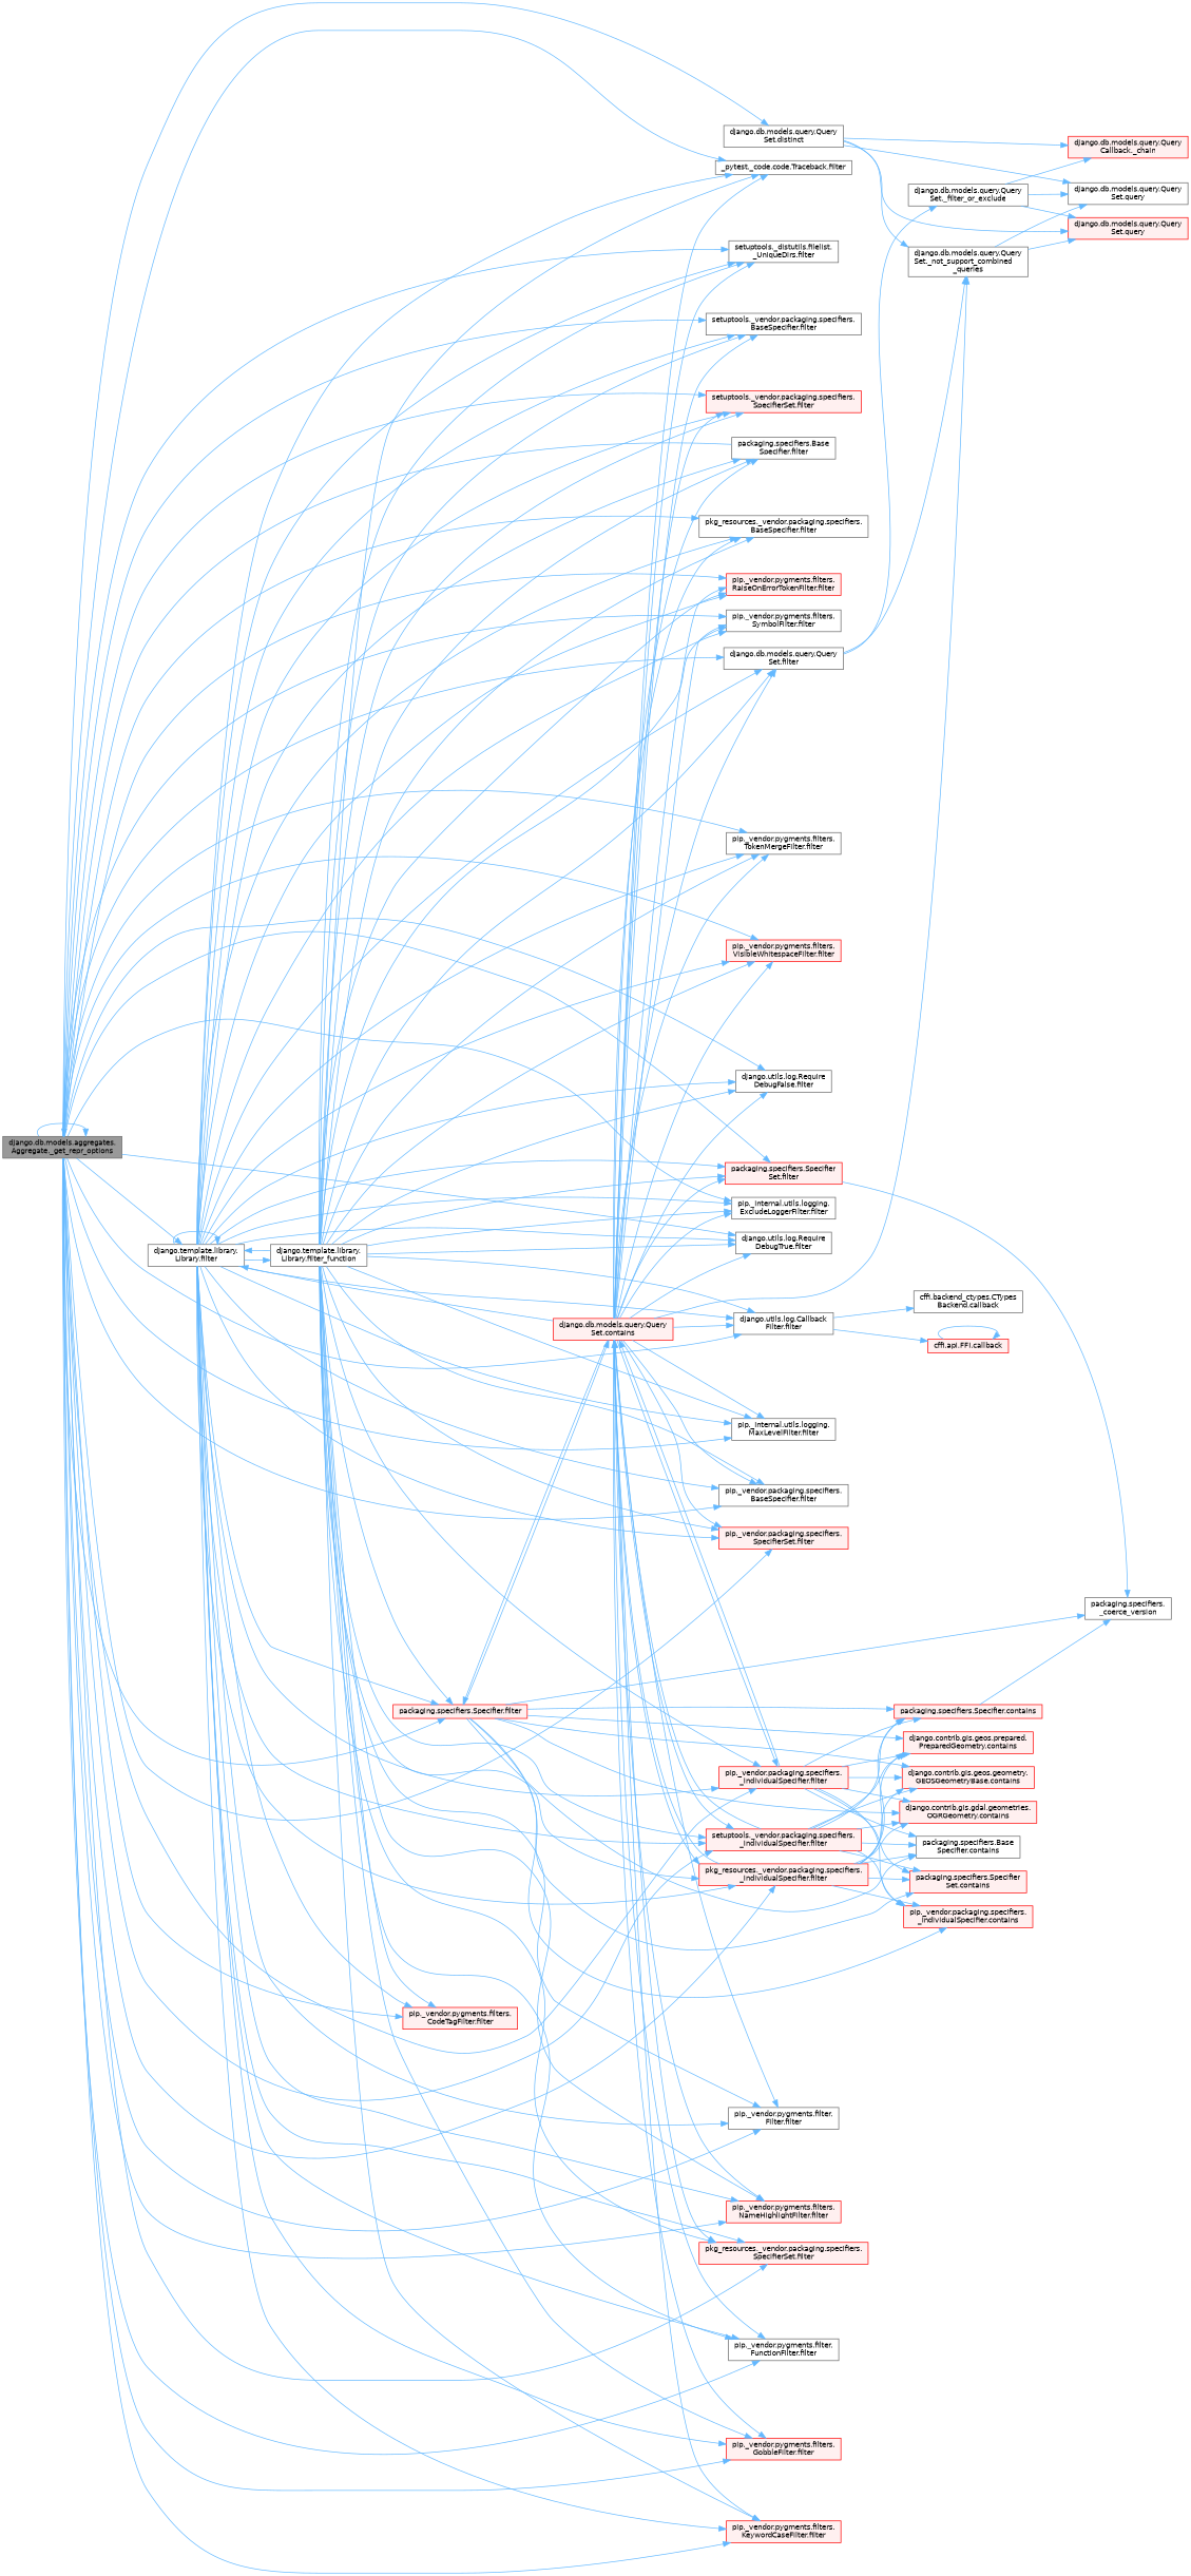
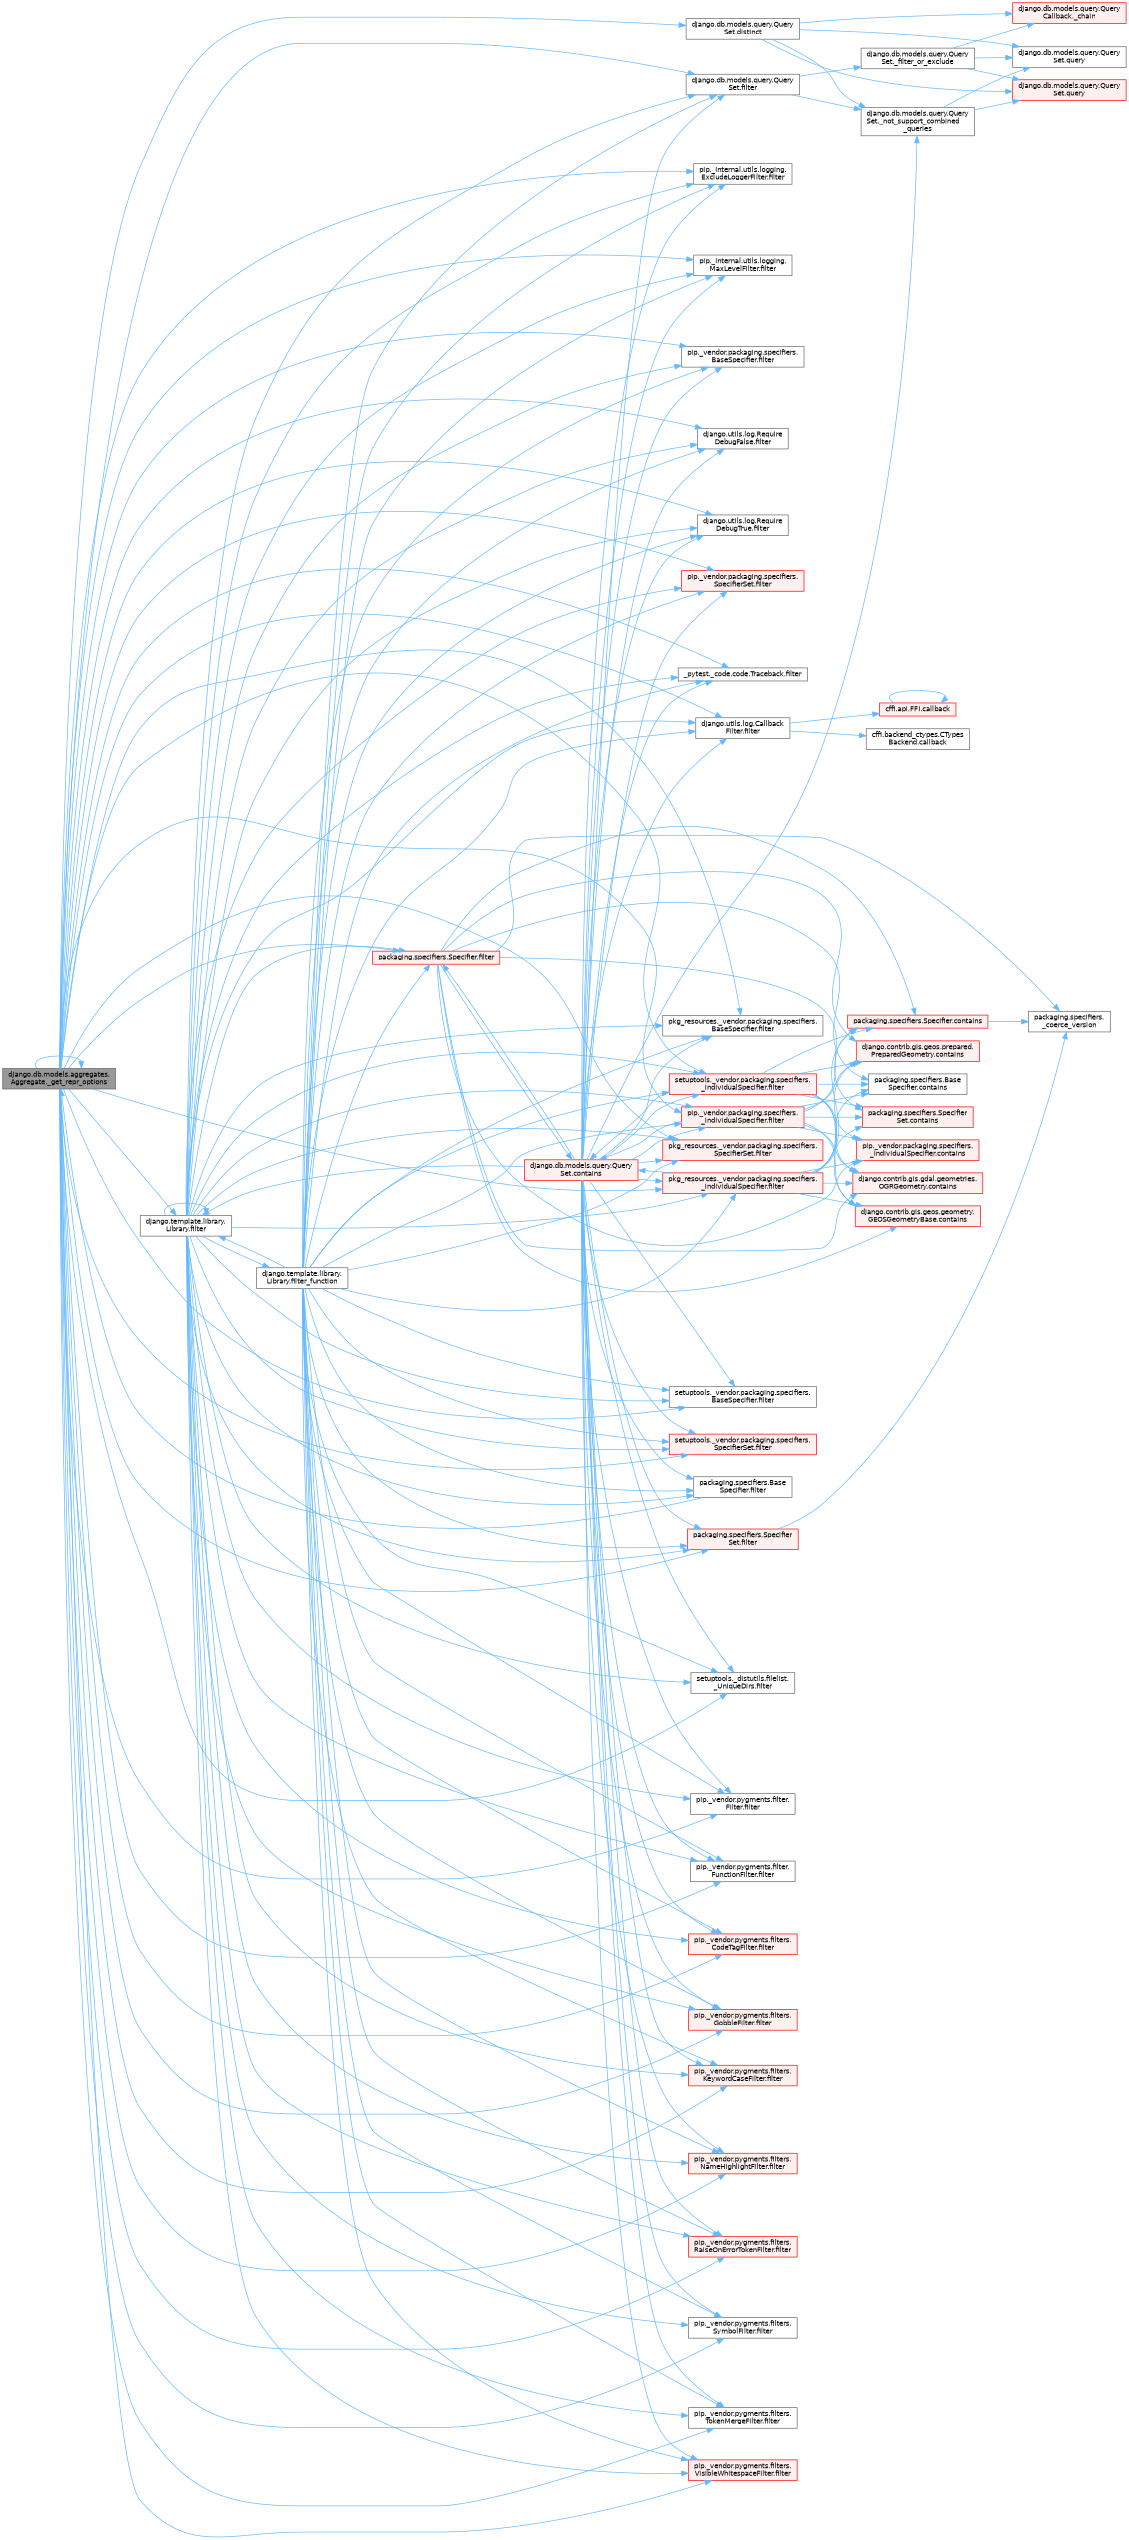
  digraph {
    rankdir=LR
    node [color=grey40 fillcolor=white fontname=Helvetica fontsize=10 shape=box style=filled]
    edge [color=steelblue1 fontname=Helvetica fontsize=10 labelfontname=Helvetica labelfontsize=10 style=solid]
    n1 [color=gray40 fillcolor=grey60 fontcolor=black height=0.2 label="django.db.models.aggregates.\lAggregate._get_repr_options" width=0.4]
    n2 [height=0.2 label="django.db.models.query.Query\lSet.distinct" width=0.4]
    n3 [height=0.2 label="_pytest._code.code.Traceback.filter" width=0.4]
    n4 [height=0.2 label="django.db.models.query.Query\lSet.filter" width=0.4]
    n5 [height=0.2 label="django.template.library.\lLibrary.filter" width=0.4]
    n6 [height=0.2 label="django.utils.log.Callback\lFilter.filter" width=0.4]
    n7 [height=0.2 label="django.utils.log.Require\lDebugFalse.filter" width=0.4]
    n8 [height=0.2 label="django.utils.log.Require\lDebugTrue.filter" width=0.4]
    n9 [color=red fillcolor="#FFF0F0" height=0.2 label="packaging.specifiers.Specifier.filter" width=0.4]
    n10 [color=red fillcolor="#FFF0F0" height=0.2 label="packaging.specifiers.Specifier\lSet.filter" width=0.4]
    n11 [height=0.2 label="pip._internal.utils.logging.\lExcludeLoggerFilter.filter" width=0.4]
    n12 [height=0.2 label="pip._internal.utils.logging.\lMaxLevelFilter.filter" width=0.4]
    n13 [color=red fillcolor="#FFF0F0" height=0.2 label="pip._vendor.packaging.specifiers.\l_IndividualSpecifier.filter" width=0.4]
    n14 [height=0.2 label="pip._vendor.packaging.specifiers.\lBaseSpecifier.filter" width=0.4]
    n15 [color=red fillcolor="#FFF0F0" height=0.2 label="pip._vendor.packaging.specifiers.\lSpecifierSet.filter" width=0.4]
    n16 [height=0.2 label="pip._vendor.pygments.filter.\lFilter.filter" width=0.4]
    n17 [height=0.2 label="pip._vendor.pygments.filter.\lFunctionFilter.filter" width=0.4]
    n18 [color=red fillcolor="#FFF0F0" height=0.2 label="pip._vendor.pygments.filters.\lCodeTagFilter.filter" width=0.4]
    n19 [color=red fillcolor="#FFF0F0" height=0.2 label="pip._vendor.pygments.filters.\lGobbleFilter.filter" width=0.4]
    n20 [color=red fillcolor="#FFF0F0" height=0.2 label="pip._vendor.pygments.filters.\lKeywordCaseFilter.filter" width=0.4]
    n21 [color=red fillcolor="#FFF0F0" height=0.2 label="pip._vendor.pygments.filters.\lNameHighlightFilter.filter" width=0.4]
    n22 [color=red fillcolor="#FFF0F0" height=0.2 label="pip._vendor.pygments.filters.\lRaiseOnErrorTokenFilter.filter" width=0.4]
    n23 [height=0.2 label="pip._vendor.pygments.filters.\lSymbolFilter.filter" width=0.4]
    n24 [height=0.2 label="pip._vendor.pygments.filters.\lTokenMergeFilter.filter" width=0.4]
    n25 [color=red fillcolor="#FFF0F0" height=0.2 label="pip._vendor.pygments.filters.\lVisibleWhitespaceFilter.filter" width=0.4]
    n26 [color=red fillcolor="#FFF0F0" height=0.2 label="pkg_resources._vendor.packaging.specifiers.\l_IndividualSpecifier.filter" width=0.4]
    n27 [height=0.2 label="pkg_resources._vendor.packaging.specifiers.\lBaseSpecifier.filter" width=0.4]
    n28 [color=red fillcolor="#FFF0F0" height=0.2 label="pkg_resources._vendor.packaging.specifiers.\lSpecifierSet.filter" width=0.4]
    n29 [height=0.2 label="setuptools._distutils.filelist.\l_UniqueDirs.filter" width=0.4]
    n30 [color=red fillcolor="#FFF0F0" height=0.2 label="setuptools._vendor.packaging.specifiers.\l_IndividualSpecifier.filter" width=0.4]
    n31 [height=0.2 label="setuptools._vendor.packaging.specifiers.\lBaseSpecifier.filter" width=0.4]
    n32 [color=red fillcolor="#FFF0F0" height=0.2 label="setuptools._vendor.packaging.specifiers.\lSpecifierSet.filter" width=0.4]
    n33 [color=red fillcolor="#FFF0F0" height=0.2 label="django.db.models.query.Query\lCallback._chain" width=0.4]
    n34 [height=0.2 label="django.db.models.query.Query\lSet._not_support_combined\l_queries" width=0.4]
    n35 [color=red fillcolor="#FFF0F0" height=0.2 label="django.db.models.query.Query\lSet.query" width=0.4]
    n36 [height=0.2 label="django.db.models.query.Query\lSet.query" width=0.4]
    n37 [height=0.2 label="django.db.models.query.Query\lSet._filter_or_exclude" width=0.4]
    n38 [height=0.2 label="packaging.specifiers.Base\lSpecifier.filter" width=0.4]
    n39 [height=0.2 label="django.template.library.\lLibrary.filter_function" width=0.4]
    n40 [color=red fillcolor="#FFF0F0" height=0.2 label="cffi.api.FFI.callback" width=0.4]
    n41 [height=0.2 label="cffi.backend_ctypes.CTypes\lBackend.callback" width=0.4]
    n42 [height=0.2 label="packaging.specifiers.\l_coerce_version" width=0.4]
    n43 [color=red fillcolor="#FFF0F0" height=0.2 label="django.contrib.gis.gdal.geometries.\lOGRGeometry.contains" width=0.4]
    n44 [color=red fillcolor="#FFF0F0" height=0.2 label="django.contrib.gis.geos.geometry.\lGEOSGeometryBase.contains" width=0.4]
    n45 [color=red fillcolor="#FFF0F0" height=0.2 label="django.contrib.gis.geos.prepared.\lPreparedGeometry.contains" width=0.4]
    n46 [color=red fillcolor="#FFF0F0" height=0.2 label="django.db.models.query.Query\lSet.contains" width=0.4]
    n47 [height=0.2 label="packaging.specifiers.Base\lSpecifier.contains" width=0.4]
    n48 [color=red fillcolor="#FFF0F0" height=0.2 label="packaging.specifiers.Specifier.contains" width=0.4]
    n49 [color=red fillcolor="#FFF0F0" height=0.2 label="packaging.specifiers.Specifier\lSet.contains" width=0.4]
    n50 [color=red fillcolor="#FFF0F0" height=0.2 label="pip._vendor.packaging.specifiers.\l_IndividualSpecifier.contains" width=0.4]
    n1 -> n1
    n1 -> n2
    n1 -> n3
    n1 -> n4
    n1 -> n5
    n1 -> n6
    n1 -> n7
    n1 -> n8
    n1 -> n9
    n1 -> n10
    n1 -> n11
    n1 -> n12
    n1 -> n13
    n1 -> n14
    n1 -> n15
    n1 -> n16
    n1 -> n17
    n1 -> n18
    n1 -> n19
    n1 -> n20
    n1 -> n21
    n1 -> n22
    n1 -> n23
    n1 -> n24
    n1 -> n25
    n1 -> n26
    n1 -> n27
    n1 -> n28
    n1 -> n29
    n1 -> n30
    n1 -> n31
    n1 -> n32
    n2 -> n33
    n2 -> n34
    n2 -> n35
    n2 -> n36
    n4 -> n34
    n4 -> n37
    n5 -> n3
    n5 -> n4
    n5 -> n5
    n5 -> n6
    n5 -> n7
    n5 -> n8
    n5 -> n9
    n5 -> n10
    n5 -> n11
    n5 -> n12
    n5 -> n13
    n5 -> n14
    n5 -> n15
    n5 -> n16
    n5 -> n17
    n5 -> n18
    n5 -> n19
    n5 -> n20
    n5 -> n21
    n5 -> n22
    n5 -> n23
    n5 -> n24
    n5 -> n25
    n5 -> n26
    n5 -> n27
    n5 -> n28
    n5 -> n29
    n5 -> n30
    n5 -> n31
    n5 -> n32
    n5 -> n38
    n5 -> n39
    n6 -> n40
    n6 -> n41
    n9 -> n42
    n9 -> n43
    n9 -> n44
    n9 -> n45
    n9 -> n46
    n9 -> n47
    n9 -> n48
    n9 -> n49
    n9 -> n50
    n10 -> n42
    n13 -> n43
    n13 -> n44
    n13 -> n45
    n13 -> n46
    n13 -> n47
    n13 -> n48
    n13 -> n49
    n13 -> n50
    n26 -> n43
    n26 -> n44
    n26 -> n45
    n26 -> n46
    n26 -> n47
    n26 -> n48
    n26 -> n49
    n26 -> n50
    n30 -> n43
    n30 -> n44
    n30 -> n45
    n30 -> n46
    n30 -> n47
    n30 -> n48
    n30 -> n49
    n30 -> n50
    n34 -> n35
    n34 -> n36
    n37 -> n33
    n37 -> n35
    n37 -> n36
    n38 -> n1
    n39 -> n3
    n39 -> n4
    n39 -> n5
    n39 -> n6
    n39 -> n7
    n39 -> n8
    n39 -> n9
    n39 -> n10
    n39 -> n11
    n39 -> n12
    n39 -> n13
    n39 -> n14
    n39 -> n15
    n39 -> n16
    n39 -> n17
    n39 -> n18
    n39 -> n19
    n39 -> n20
    n39 -> n21
    n39 -> n22
    n39 -> n23
    n39 -> n24
    n39 -> n25
    n39 -> n26
    n39 -> n27
    n39 -> n28
    n39 -> n29
    n39 -> n30
    n39 -> n31
    n39 -> n32
    n39 -> n38
    n40 -> n40
    n46 -> n3
    n46 -> n4
    n46 -> n5
    n46 -> n6
    n46 -> n7
    n46 -> n8
    n46 -> n9
    n46 -> n10
    n46 -> n11
    n46 -> n12
    n46 -> n13
    n46 -> n14
    n46 -> n15
    n46 -> n16
    n46 -> n17
+   n46 -> n18
    n46 -> n19
    n46 -> n20
    n46 -> n21
    n46 -> n22
    n46 -> n23
    n46 -> n24
    n46 -> n25
    n46 -> n26
    n46 -> n27
    n46 -> n28
    n46 -> n29
    n46 -> n30
    n46 -> n31
    n46 -> n32
    n46 -> n34
    n46 -> n38
    n48 -> n42
  }
